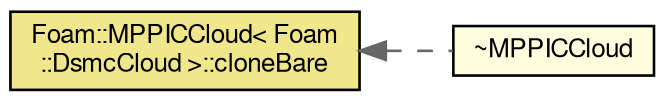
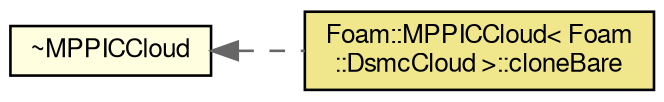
  digraph {
    rankdir=LR
    node [color=black fontname=FreeSans fontsize=10 shape=record style=filled]
    n1 [fillcolor=lightyellow fontcolor=black height=0.2 label="~MPPICCloud" width=0.4]
    n2 [height=0.2 label="Foam::MPPICCloud\< Foam\l::DsmcCloud \>::cloneBare" width=0.4 fillcolor=khaki]
-   n2 -> n1 [color=gray40 dir=back fontname=FreeSans fontsize=10 labelfontname=FreeSans labelfontsize=10 style=dashed]
+   n1 -> n2 [color=gray40 dir=back fontname=FreeSans fontsize=10 labelfontname=FreeSans labelfontsize=10 style=dashed]
  }
